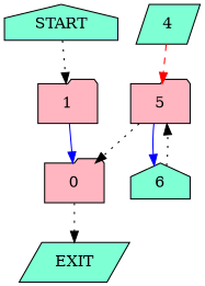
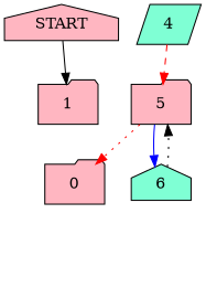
  digraph {
    node [fillcolor=lightpink shape=folder style=filled]
    edge [color=black style=dotted]
-   n1 [fillcolor=aquamarine label=START shape=house]
+   n1 [label=START shape=house]
    1
    n3 [label=0]
-   n4 [fillcolor=aquamarine label=EXIT shape=parallelogram]
    4 [fillcolor=aquamarine shape=parallelogram]
    5
    6 [fillcolor=aquamarine shape=house]
-   n1 -> 1
-   1 -> n3 [color=blue style=solid]
-   n3 -> n4
+   n1 -> 1 [style=solid]
    4 -> 5 [color=red style=dashed]
-   5 -> n3
+   5 -> n3 [color=red]
    5 -> 6 [color=blue style=solid]
    6 -> 5
  }
